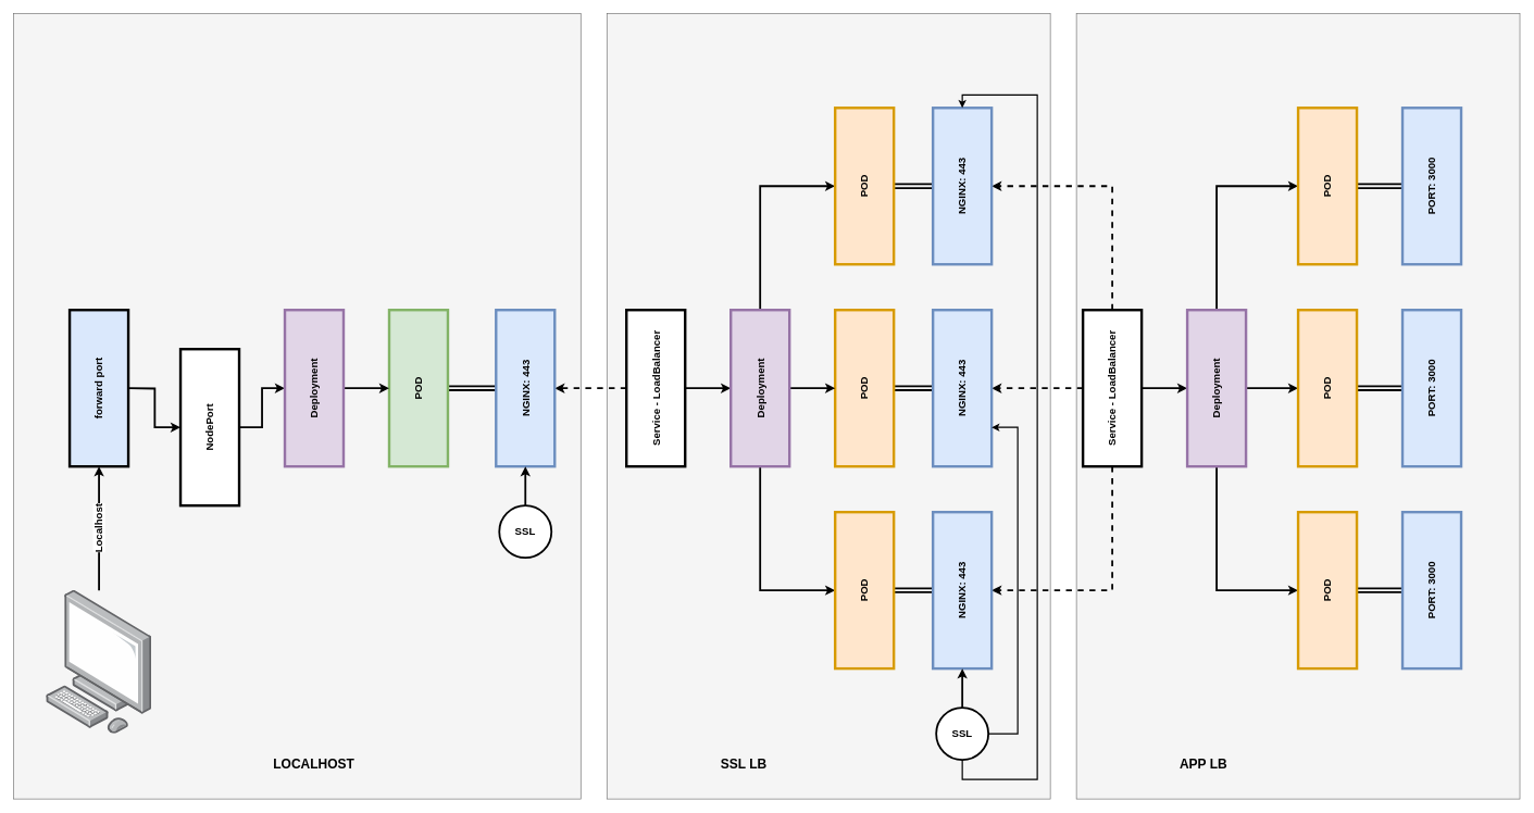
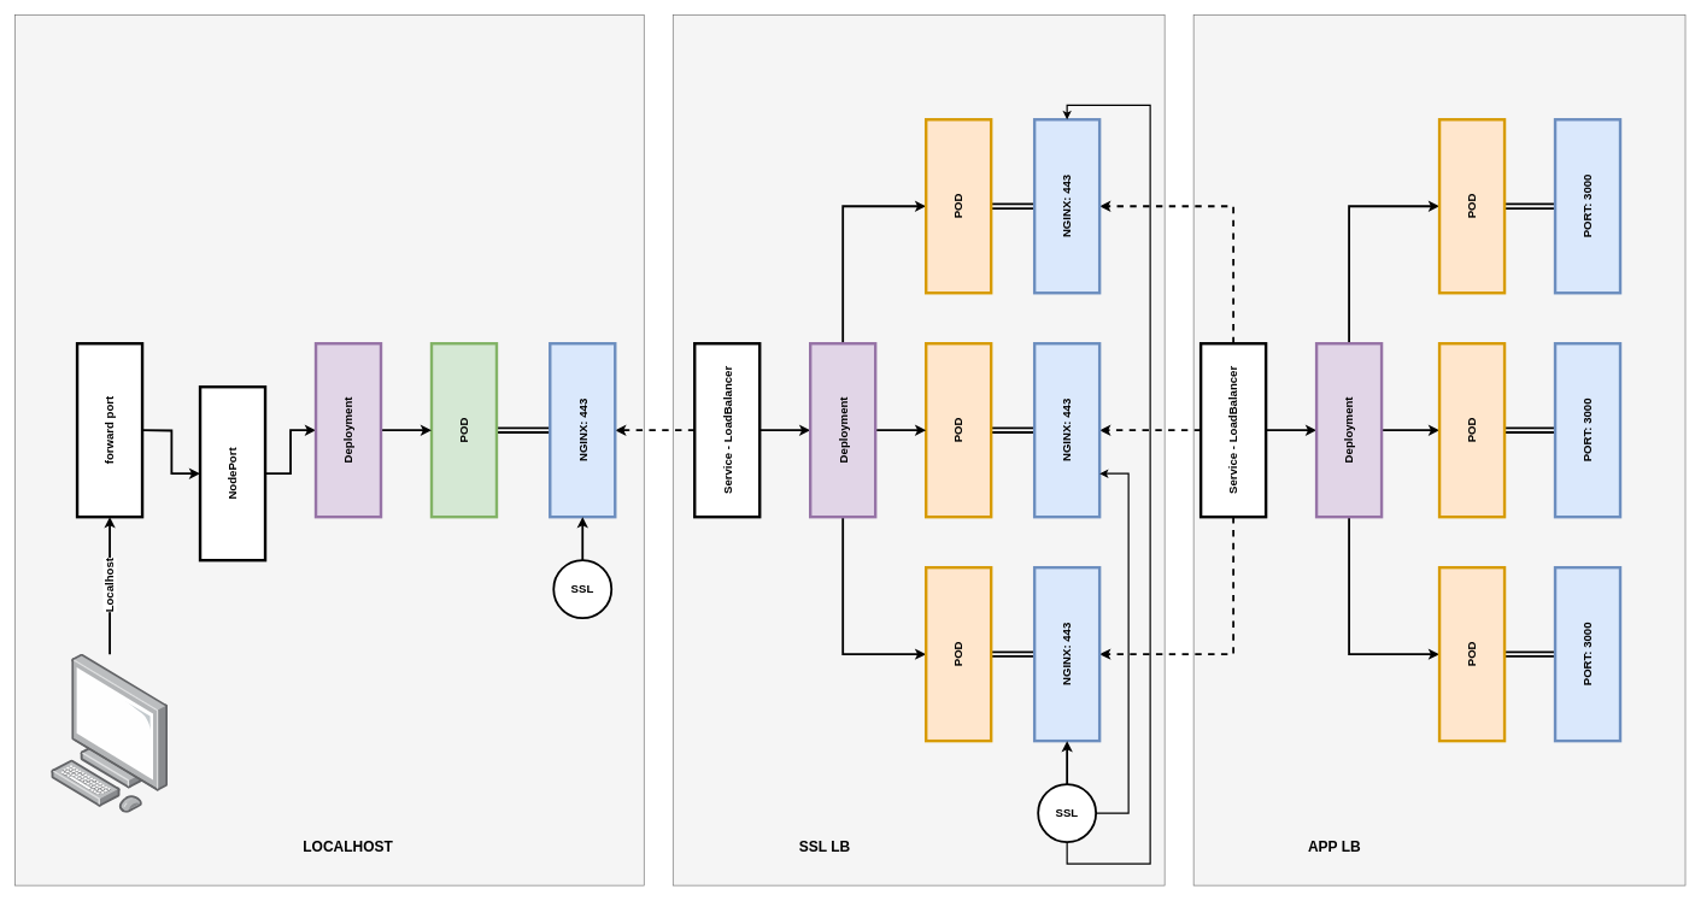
  <mxCell id="0" />
  <mxCell id="1" parent="0" />
  <mxCell id="2" value="" style="rounded=0;whiteSpace=wrap;html=1;fillColor=#f5f5f5;fontColor=#333333;strokeColor=#666666;" vertex="1" parent="1"><mxGeometry x="1650" y="20" width="680" height="1205" as="geometry" /></mxCell>
  <mxCell id="3" value="" style="rounded=0;whiteSpace=wrap;html=1;fillColor=#f5f5f5;fontColor=#333333;strokeColor=#666666;" vertex="1" parent="1"><mxGeometry x="930" y="20" width="680" height="1205" as="geometry" /></mxCell>
  <mxCell id="4" value="" style="rounded=0;whiteSpace=wrap;html=1;fillColor=#f5f5f5;fontColor=#333333;strokeColor=#666666;" vertex="1" parent="1"><mxGeometry x="20" y="20" width="870" height="1205" as="geometry" /></mxCell>
  <mxCell id="5" style="edgeStyle=orthogonalEdgeStyle;rounded=0;orthogonalLoop=1;jettySize=auto;html=1;entryX=0;entryY=0.5;entryDx=0;entryDy=0;fontFamily=Helvetica;fontSize=16;fontColor=default;fontStyle=1;horizontal=0;strokeWidth=3;" parent="1" source="6" target="10" edge="1"><mxGeometry relative="1" as="geometry" /></mxCell>
  <mxCell id="6" value="Service - LoadBalancer" style="rounded=0;whiteSpace=wrap;html=1;horizontal=0;fontSize=16;fontStyle=1;strokeWidth=4;" parent="1" vertex="1"><mxGeometry x="1660" y="475" width="90" height="240" as="geometry" /></mxCell>
  <mxCell id="7" style="edgeStyle=orthogonalEdgeStyle;shape=connector;rounded=0;orthogonalLoop=1;jettySize=auto;html=1;entryX=0;entryY=0.5;entryDx=0;entryDy=0;strokeColor=default;strokeWidth=3;align=center;verticalAlign=middle;fontFamily=Helvetica;fontSize=16;fontColor=default;fontStyle=1;labelBackgroundColor=default;horizontal=0;endArrow=classic;exitX=0.5;exitY=0;exitDx=0;exitDy=0;" parent="1" source="10" target="12" edge="1"><mxGeometry relative="1" as="geometry" /></mxCell>
  <mxCell id="8" style="edgeStyle=orthogonalEdgeStyle;shape=connector;rounded=0;orthogonalLoop=1;jettySize=auto;html=1;entryX=0;entryY=0.5;entryDx=0;entryDy=0;strokeColor=default;strokeWidth=3;align=center;verticalAlign=middle;fontFamily=Helvetica;fontSize=16;fontColor=default;fontStyle=1;labelBackgroundColor=default;horizontal=0;endArrow=classic;" parent="1" source="10" target="14" edge="1"><mxGeometry relative="1" as="geometry" /></mxCell>
  <mxCell id="9" style="edgeStyle=orthogonalEdgeStyle;shape=connector;rounded=0;orthogonalLoop=1;jettySize=auto;html=1;entryX=0;entryY=0.5;entryDx=0;entryDy=0;strokeColor=default;strokeWidth=3;align=center;verticalAlign=middle;fontFamily=Helvetica;fontSize=16;fontColor=default;fontStyle=1;labelBackgroundColor=default;horizontal=0;endArrow=classic;exitX=0.5;exitY=1;exitDx=0;exitDy=0;" parent="1" source="10" target="16" edge="1"><mxGeometry relative="1" as="geometry" /></mxCell>
  <mxCell id="10" value="Deployment" style="rounded=0;whiteSpace=wrap;html=1;horizontal=0;fontSize=16;fontStyle=1;strokeWidth=4;fillColor=#e1d5e7;strokeColor=#9673a6;" parent="1" vertex="1"><mxGeometry x="1820" y="475" width="90" height="240" as="geometry" /></mxCell>
  <mxCell id="11" style="edgeStyle=orthogonalEdgeStyle;shape=link;rounded=0;orthogonalLoop=1;jettySize=auto;html=1;entryX=0;entryY=0.5;entryDx=0;entryDy=0;strokeColor=default;strokeWidth=3;align=center;verticalAlign=middle;fontFamily=Helvetica;fontSize=16;fontColor=default;fontStyle=1;labelBackgroundColor=default;horizontal=0;endArrow=classic;" parent="1" source="12" target="42" edge="1"><mxGeometry relative="1" as="geometry" /></mxCell>
  <mxCell id="12" value="POD" style="rounded=0;whiteSpace=wrap;html=1;horizontal=0;fontSize=16;fontStyle=1;strokeWidth=4;fillColor=#ffe6cc;strokeColor=#d79b00;" parent="1" vertex="1"><mxGeometry x="1990" y="165" width="90" height="240" as="geometry" /></mxCell>
  <mxCell id="13" style="edgeStyle=orthogonalEdgeStyle;shape=link;rounded=0;orthogonalLoop=1;jettySize=auto;html=1;entryX=0;entryY=0.5;entryDx=0;entryDy=0;strokeColor=default;strokeWidth=3;align=center;verticalAlign=middle;fontFamily=Helvetica;fontSize=16;fontColor=default;fontStyle=1;labelBackgroundColor=default;horizontal=0;endArrow=classic;" parent="1" source="14" target="43" edge="1"><mxGeometry relative="1" as="geometry" /></mxCell>
  <mxCell id="14" value="POD" style="rounded=0;whiteSpace=wrap;html=1;horizontal=0;fontSize=16;fontStyle=1;strokeWidth=4;fillColor=#ffe6cc;strokeColor=#d79b00;" parent="1" vertex="1"><mxGeometry x="1990" y="475" width="90" height="240" as="geometry" /></mxCell>
  <mxCell id="15" style="edgeStyle=orthogonalEdgeStyle;shape=link;rounded=0;orthogonalLoop=1;jettySize=auto;html=1;entryX=0;entryY=0.5;entryDx=0;entryDy=0;strokeColor=default;strokeWidth=3;align=center;verticalAlign=middle;fontFamily=Helvetica;fontSize=16;fontColor=default;fontStyle=1;labelBackgroundColor=default;horizontal=0;endArrow=classic;" parent="1" source="16" target="44" edge="1"><mxGeometry relative="1" as="geometry" /></mxCell>
  <mxCell id="16" value="POD" style="rounded=0;whiteSpace=wrap;html=1;horizontal=0;fontSize=16;fontStyle=1;strokeWidth=4;fillColor=#ffe6cc;strokeColor=#d79b00;" parent="1" vertex="1"><mxGeometry x="1990" y="785" width="90" height="240" as="geometry" /></mxCell>
  <mxCell id="17" style="edgeStyle=orthogonalEdgeStyle;shape=connector;rounded=0;orthogonalLoop=1;jettySize=auto;html=1;entryX=1;entryY=0.5;entryDx=0;entryDy=0;strokeColor=default;strokeWidth=3;align=center;verticalAlign=middle;fontFamily=Helvetica;fontSize=16;fontColor=default;fontStyle=1;labelBackgroundColor=default;horizontal=0;endArrow=classic;exitX=0.5;exitY=0;exitDx=0;exitDy=0;dashed=1;" parent="1" source="6" target="45" edge="1"><mxGeometry relative="1" as="geometry" /></mxCell>
  <mxCell id="18" style="edgeStyle=orthogonalEdgeStyle;shape=connector;rounded=0;orthogonalLoop=1;jettySize=auto;html=1;entryX=1;entryY=0.5;entryDx=0;entryDy=0;strokeColor=default;strokeWidth=3;align=center;verticalAlign=middle;fontFamily=Helvetica;fontSize=16;fontColor=default;fontStyle=1;labelBackgroundColor=default;horizontal=0;endArrow=classic;dashed=1;exitX=0;exitY=0.5;exitDx=0;exitDy=0;" parent="1" source="6" target="46" edge="1"><mxGeometry relative="1" as="geometry"><mxPoint x="1590" y="595" as="sourcePoint" /></mxGeometry></mxCell>
  <mxCell id="19" style="edgeStyle=orthogonalEdgeStyle;shape=connector;rounded=0;orthogonalLoop=1;jettySize=auto;html=1;entryX=0;entryY=0.5;entryDx=0;entryDy=0;strokeColor=default;strokeWidth=3;align=center;verticalAlign=middle;fontFamily=Helvetica;fontSize=16;fontColor=default;fontStyle=1;labelBackgroundColor=default;horizontal=0;endArrow=classic;" parent="1" source="20" target="26" edge="1"><mxGeometry relative="1" as="geometry" /></mxCell>
  <mxCell id="20" value="Service - LoadBalancer" style="rounded=0;whiteSpace=wrap;html=1;horizontal=0;fontSize=16;fontStyle=1;strokeWidth=4;" parent="1" vertex="1"><mxGeometry x="960" y="475" width="90" height="240" as="geometry" /></mxCell>
  <mxCell id="21" style="edgeStyle=orthogonalEdgeStyle;rounded=0;orthogonalLoop=1;jettySize=auto;html=1;entryX=0;entryY=0.5;entryDx=0;entryDy=0;shape=link;strokeWidth=3;" edge="1" parent="1" source="22" target="46"><mxGeometry relative="1" as="geometry" /></mxCell>
  <mxCell id="22" value="POD" style="rounded=0;whiteSpace=wrap;html=1;horizontal=0;fontSize=16;fontStyle=1;strokeWidth=4;fillColor=#ffe6cc;strokeColor=#d79b00;" parent="1" vertex="1"><mxGeometry x="1280" y="475" width="90" height="240" as="geometry" /></mxCell>
  <mxCell id="23" style="edgeStyle=orthogonalEdgeStyle;shape=connector;rounded=0;orthogonalLoop=1;jettySize=auto;html=1;entryX=0;entryY=0.5;entryDx=0;entryDy=0;strokeColor=default;strokeWidth=3;align=center;verticalAlign=middle;fontFamily=Helvetica;fontSize=16;fontColor=default;fontStyle=1;labelBackgroundColor=default;horizontal=0;endArrow=classic;" parent="1" source="26" target="22" edge="1"><mxGeometry relative="1" as="geometry" /></mxCell>
  <mxCell id="24" style="edgeStyle=orthogonalEdgeStyle;shape=connector;rounded=0;orthogonalLoop=1;jettySize=auto;html=1;entryX=0;entryY=0.5;entryDx=0;entryDy=0;strokeColor=default;strokeWidth=3;align=center;verticalAlign=middle;fontFamily=Helvetica;fontSize=16;fontColor=default;fontStyle=1;labelBackgroundColor=default;horizontal=0;endArrow=classic;exitX=0.5;exitY=1;exitDx=0;exitDy=0;" parent="1" source="26" target="30" edge="1"><mxGeometry relative="1" as="geometry" /></mxCell>
  <mxCell id="25" style="edgeStyle=orthogonalEdgeStyle;shape=connector;rounded=0;orthogonalLoop=1;jettySize=auto;html=1;entryX=0;entryY=0.5;entryDx=0;entryDy=0;strokeColor=default;strokeWidth=3;align=center;verticalAlign=middle;fontFamily=Helvetica;fontSize=16;fontColor=default;fontStyle=1;labelBackgroundColor=default;horizontal=0;endArrow=classic;exitX=0.5;exitY=0;exitDx=0;exitDy=0;" parent="1" source="26" target="28" edge="1"><mxGeometry relative="1" as="geometry" /></mxCell>
  <mxCell id="26" value="Deployment" style="rounded=0;whiteSpace=wrap;html=1;horizontal=0;fontSize=16;fontStyle=1;strokeWidth=4;fillColor=#e1d5e7;strokeColor=#9673a6;" parent="1" vertex="1"><mxGeometry x="1120" y="475" width="90" height="240" as="geometry" /></mxCell>
  <mxCell id="27" style="edgeStyle=orthogonalEdgeStyle;rounded=0;orthogonalLoop=1;jettySize=auto;html=1;entryX=0;entryY=0.5;entryDx=0;entryDy=0;shape=link;strokeWidth=3;" edge="1" parent="1" source="28" target="45"><mxGeometry relative="1" as="geometry" /></mxCell>
  <mxCell id="28" value="POD" style="rounded=0;whiteSpace=wrap;html=1;horizontal=0;fontSize=16;fontStyle=1;strokeWidth=4;fillColor=#ffe6cc;strokeColor=#d79b00;" parent="1" vertex="1"><mxGeometry x="1280" y="165" width="90" height="240" as="geometry" /></mxCell>
  <mxCell id="29" style="edgeStyle=orthogonalEdgeStyle;rounded=0;orthogonalLoop=1;jettySize=auto;html=1;entryX=0;entryY=0.5;entryDx=0;entryDy=0;shape=link;strokeWidth=3;" edge="1" parent="1" source="30" target="48"><mxGeometry relative="1" as="geometry" /></mxCell>
  <mxCell id="30" value="POD" style="rounded=0;whiteSpace=wrap;html=1;horizontal=0;fontSize=16;fontStyle=1;strokeWidth=4;fillColor=#ffe6cc;strokeColor=#d79b00;" parent="1" vertex="1"><mxGeometry x="1280" y="785" width="90" height="240" as="geometry" /></mxCell>
  <mxCell id="31" style="edgeStyle=orthogonalEdgeStyle;shape=connector;rounded=0;orthogonalLoop=1;jettySize=auto;html=1;entryX=1;entryY=0.5;entryDx=0;entryDy=0;strokeColor=default;strokeWidth=3;align=center;verticalAlign=middle;fontFamily=Helvetica;fontSize=16;fontColor=default;fontStyle=1;labelBackgroundColor=default;horizontal=0;endArrow=classic;dashed=1;exitX=0;exitY=0.5;exitDx=0;exitDy=0;" parent="1" source="20" target="49" edge="1"><mxGeometry relative="1" as="geometry"><mxPoint x="790" y="595" as="sourcePoint" /></mxGeometry></mxCell>
  <mxCell id="32" style="edgeStyle=orthogonalEdgeStyle;shape=connector;rounded=0;orthogonalLoop=1;jettySize=auto;html=1;entryX=0;entryY=0.5;entryDx=0;entryDy=0;strokeColor=default;strokeWidth=3;align=center;verticalAlign=middle;fontFamily=Helvetica;fontSize=16;fontColor=default;fontStyle=1;labelBackgroundColor=default;horizontal=0;endArrow=classic;" parent="1" source="33" target="37" edge="1"><mxGeometry relative="1" as="geometry" /></mxCell>
  <mxCell id="33" value="NodePort" style="rounded=0;whiteSpace=wrap;html=1;horizontal=0;fontSize=16;fontStyle=1;strokeWidth=4;" parent="1" vertex="1"><mxGeometry x="276.17" y="535" width="90" height="240" as="geometry" /></mxCell>
  <mxCell id="34" style="edgeStyle=orthogonalEdgeStyle;rounded=0;orthogonalLoop=1;jettySize=auto;html=1;entryX=0;entryY=0.5;entryDx=0;entryDy=0;shape=link;strokeWidth=3;" edge="1" parent="1" source="35" target="49"><mxGeometry relative="1" as="geometry" /></mxCell>
  <mxCell id="35" value="POD" style="rounded=0;whiteSpace=wrap;html=1;horizontal=0;fontSize=16;fontStyle=1;strokeWidth=4;fillColor=#d5e8d4;strokeColor=#82b366;" parent="1" vertex="1"><mxGeometry x="596.17" y="475" width="90" height="240" as="geometry" /></mxCell>
  <mxCell id="36" style="edgeStyle=orthogonalEdgeStyle;shape=connector;rounded=0;orthogonalLoop=1;jettySize=auto;html=1;entryX=0;entryY=0.5;entryDx=0;entryDy=0;strokeColor=default;strokeWidth=3;align=center;verticalAlign=middle;fontFamily=Helvetica;fontSize=16;fontColor=default;fontStyle=1;labelBackgroundColor=default;horizontal=0;endArrow=classic;" parent="1" source="37" target="35" edge="1"><mxGeometry relative="1" as="geometry" /></mxCell>
  <mxCell id="37" value="Deployment" style="rounded=0;whiteSpace=wrap;html=1;horizontal=0;fontSize=16;fontStyle=1;strokeWidth=4;fillColor=#e1d5e7;strokeColor=#9673a6;" parent="1" vertex="1"><mxGeometry x="436.17" y="475" width="90" height="240" as="geometry" /></mxCell>
  <mxCell id="38" style="edgeStyle=orthogonalEdgeStyle;shape=connector;rounded=0;orthogonalLoop=1;jettySize=auto;html=1;entryX=0;entryY=0.5;entryDx=0;entryDy=0;strokeColor=default;strokeWidth=3;align=center;verticalAlign=middle;fontFamily=Helvetica;fontSize=16;fontColor=default;fontStyle=1;labelBackgroundColor=default;horizontal=0;endArrow=classic;" parent="1" target="33" edge="1"><mxGeometry relative="1" as="geometry"><mxPoint x="196.17" y="595" as="sourcePoint" /></mxGeometry></mxCell>
- <mxCell id="39" value="forward port" style="rounded=0;whiteSpace=wrap;html=1;horizontal=0;fontSize=16;fontStyle=1;strokeWidth=4;fillColor=#dae8fc;" parent="1" vertex="1"><mxGeometry x="106.17" y="475" width="90" height="240" as="geometry" /></mxCell>
+ <mxCell id="39" value="forward port" style="rounded=0;whiteSpace=wrap;html=1;horizontal=0;fontSize=16;fontStyle=1;strokeWidth=4;" parent="1" vertex="1"><mxGeometry x="106.17" y="475" width="90" height="240" as="geometry" /></mxCell>
  <mxCell id="40" value="Localhost" style="edgeStyle=orthogonalEdgeStyle;shape=connector;rounded=0;orthogonalLoop=1;jettySize=auto;html=1;entryX=0.5;entryY=1;entryDx=0;entryDy=0;strokeColor=default;strokeWidth=3;align=center;verticalAlign=middle;fontFamily=Helvetica;fontSize=16;fontColor=default;fontStyle=1;labelBackgroundColor=default;horizontal=0;endArrow=classic;" parent="1" source="41" target="39" edge="1"><mxGeometry relative="1" as="geometry" /></mxCell>
  <mxCell id="41" value="" style="image;points=[];aspect=fixed;html=1;align=center;shadow=0;dashed=0;image=img/lib/allied_telesis/computer_and_terminals/Personal_Computer.svg;rounded=0;strokeColor=default;strokeWidth=4;verticalAlign=middle;fontFamily=Helvetica;fontSize=16;fontColor=default;fontStyle=1;labelBackgroundColor=default;horizontal=0;fillColor=default;" parent="1" vertex="1"><mxGeometry x="70.01" y="905" width="162.33" height="220" as="geometry" /></mxCell>
  <mxCell id="42" value="PORT: 3000" style="rounded=0;whiteSpace=wrap;html=1;horizontal=0;fontSize=16;fontStyle=1;strokeWidth=4;fillColor=#dae8fc;strokeColor=#6c8ebf;" parent="1" vertex="1"><mxGeometry x="2150" y="165" width="90" height="240" as="geometry" /></mxCell>
  <mxCell id="43" value="PORT: 3000" style="rounded=0;whiteSpace=wrap;html=1;horizontal=0;fontSize=16;fontStyle=1;strokeWidth=4;fillColor=#dae8fc;strokeColor=#6c8ebf;" parent="1" vertex="1"><mxGeometry x="2150" y="475" width="90" height="240" as="geometry" /></mxCell>
  <mxCell id="44" value="PORT: 3000" style="rounded=0;whiteSpace=wrap;html=1;horizontal=0;fontSize=16;fontStyle=1;strokeWidth=4;fillColor=#dae8fc;strokeColor=#6c8ebf;" parent="1" vertex="1"><mxGeometry x="2150" y="785" width="90" height="240" as="geometry" /></mxCell>
  <mxCell id="45" value="NGINX: 443" style="rounded=0;whiteSpace=wrap;html=1;horizontal=0;fontSize=16;fontStyle=1;strokeWidth=4;fillColor=#dae8fc;strokeColor=#6c8ebf;" vertex="1" parent="1"><mxGeometry x="1430" y="165" width="90" height="240" as="geometry" /></mxCell>
  <mxCell id="46" value="NGINX: 443" style="rounded=0;whiteSpace=wrap;html=1;horizontal=0;fontSize=16;fontStyle=1;strokeWidth=4;fillColor=#dae8fc;strokeColor=#6c8ebf;" vertex="1" parent="1"><mxGeometry x="1430" y="475" width="90" height="240" as="geometry" /></mxCell>
  <mxCell id="47" value="" style="edgeStyle=orthogonalEdgeStyle;shape=connector;rounded=0;orthogonalLoop=1;jettySize=auto;html=1;entryX=1;entryY=0.5;entryDx=0;entryDy=0;strokeColor=default;strokeWidth=3;align=center;verticalAlign=middle;fontFamily=Helvetica;fontSize=16;fontColor=default;fontStyle=1;labelBackgroundColor=default;horizontal=0;endArrow=classic;exitX=0.5;exitY=1;exitDx=0;exitDy=0;dashed=1;" edge="1" parent="1" source="6" target="48"><mxGeometry relative="1" as="geometry"><mxPoint x="1675" y="715" as="sourcePoint" /><mxPoint x="1370" y="905" as="targetPoint" /></mxGeometry></mxCell>
  <mxCell id="48" value="NGINX: 443" style="rounded=0;whiteSpace=wrap;html=1;horizontal=0;fontSize=16;fontStyle=1;strokeWidth=4;fillColor=#dae8fc;strokeColor=#6c8ebf;" vertex="1" parent="1"><mxGeometry x="1430" y="785" width="90" height="240" as="geometry" /></mxCell>
  <mxCell id="49" value="NGINX: 443" style="rounded=0;whiteSpace=wrap;html=1;horizontal=0;fontSize=16;fontStyle=1;strokeWidth=4;fillColor=#dae8fc;strokeColor=#6c8ebf;" vertex="1" parent="1"><mxGeometry x="760" y="475" width="90" height="240" as="geometry" /></mxCell>
  <mxCell id="50" style="edgeStyle=orthogonalEdgeStyle;rounded=0;orthogonalLoop=1;jettySize=auto;html=1;entryX=0.5;entryY=1;entryDx=0;entryDy=0;fontSize=11;strokeWidth=3;" edge="1" parent="1" source="51" target="49"><mxGeometry relative="1" as="geometry" /></mxCell>
  <mxCell id="51" value="SSL" style="ellipse;whiteSpace=wrap;html=1;aspect=fixed;strokeWidth=3;fontStyle=1;fontSize=16;" vertex="1" parent="1"><mxGeometry x="765" y="775" width="80" height="80" as="geometry" /></mxCell>
  <mxCell id="52" style="edgeStyle=orthogonalEdgeStyle;rounded=0;orthogonalLoop=1;jettySize=auto;html=1;entryX=0.5;entryY=1;entryDx=0;entryDy=0;fontSize=11;strokeWidth=3;" edge="1" parent="1" source="55"><mxGeometry relative="1" as="geometry"><mxPoint x="1475" y="1025" as="targetPoint" /></mxGeometry></mxCell>
  <mxCell id="53" style="edgeStyle=orthogonalEdgeStyle;rounded=0;orthogonalLoop=1;jettySize=auto;html=1;entryX=1;entryY=0.75;entryDx=0;entryDy=0;strokeWidth=2;" edge="1" parent="1" source="55" target="46"><mxGeometry relative="1" as="geometry"><Array as="points"><mxPoint x="1560" y="1125" /><mxPoint x="1560" y="655" /></Array></mxGeometry></mxCell>
  <mxCell id="54" style="edgeStyle=orthogonalEdgeStyle;rounded=0;orthogonalLoop=1;jettySize=auto;html=1;entryX=0.5;entryY=0;entryDx=0;entryDy=0;strokeWidth=2;" edge="1" parent="1" source="55" target="45"><mxGeometry relative="1" as="geometry"><Array as="points"><mxPoint x="1475" y="1195" /><mxPoint x="1590" y="1195" /><mxPoint x="1590" y="145" /><mxPoint x="1475" y="145" /></Array></mxGeometry></mxCell>
  <mxCell id="55" value="SSL" style="ellipse;whiteSpace=wrap;html=1;aspect=fixed;strokeWidth=3;fontStyle=1;fontSize=16;" vertex="1" parent="1"><mxGeometry x="1435" y="1085" width="80" height="80" as="geometry" /></mxCell>
  <mxCell id="56" value="&lt;b&gt;LOCALHOST&lt;/b&gt;" style="text;html=1;align=center;verticalAlign=middle;whiteSpace=wrap;rounded=0;fontSize=20;" vertex="1" parent="1"><mxGeometry x="321.17" y="1155" width="320" height="30" as="geometry" /></mxCell>
  <mxCell id="57" value="&lt;b&gt;SSL LB&lt;/b&gt;" style="text;html=1;align=center;verticalAlign=middle;whiteSpace=wrap;rounded=0;fontSize=20;" vertex="1" parent="1"><mxGeometry x="980" y="1155" width="320" height="30" as="geometry" /></mxCell>
  <mxCell id="58" value="&lt;b&gt;APP LB&lt;/b&gt;" style="text;html=1;align=center;verticalAlign=middle;whiteSpace=wrap;rounded=0;fontSize=20;" vertex="1" parent="1"><mxGeometry x="1685" y="1155" width="320" height="30" as="geometry" /></mxCell>
